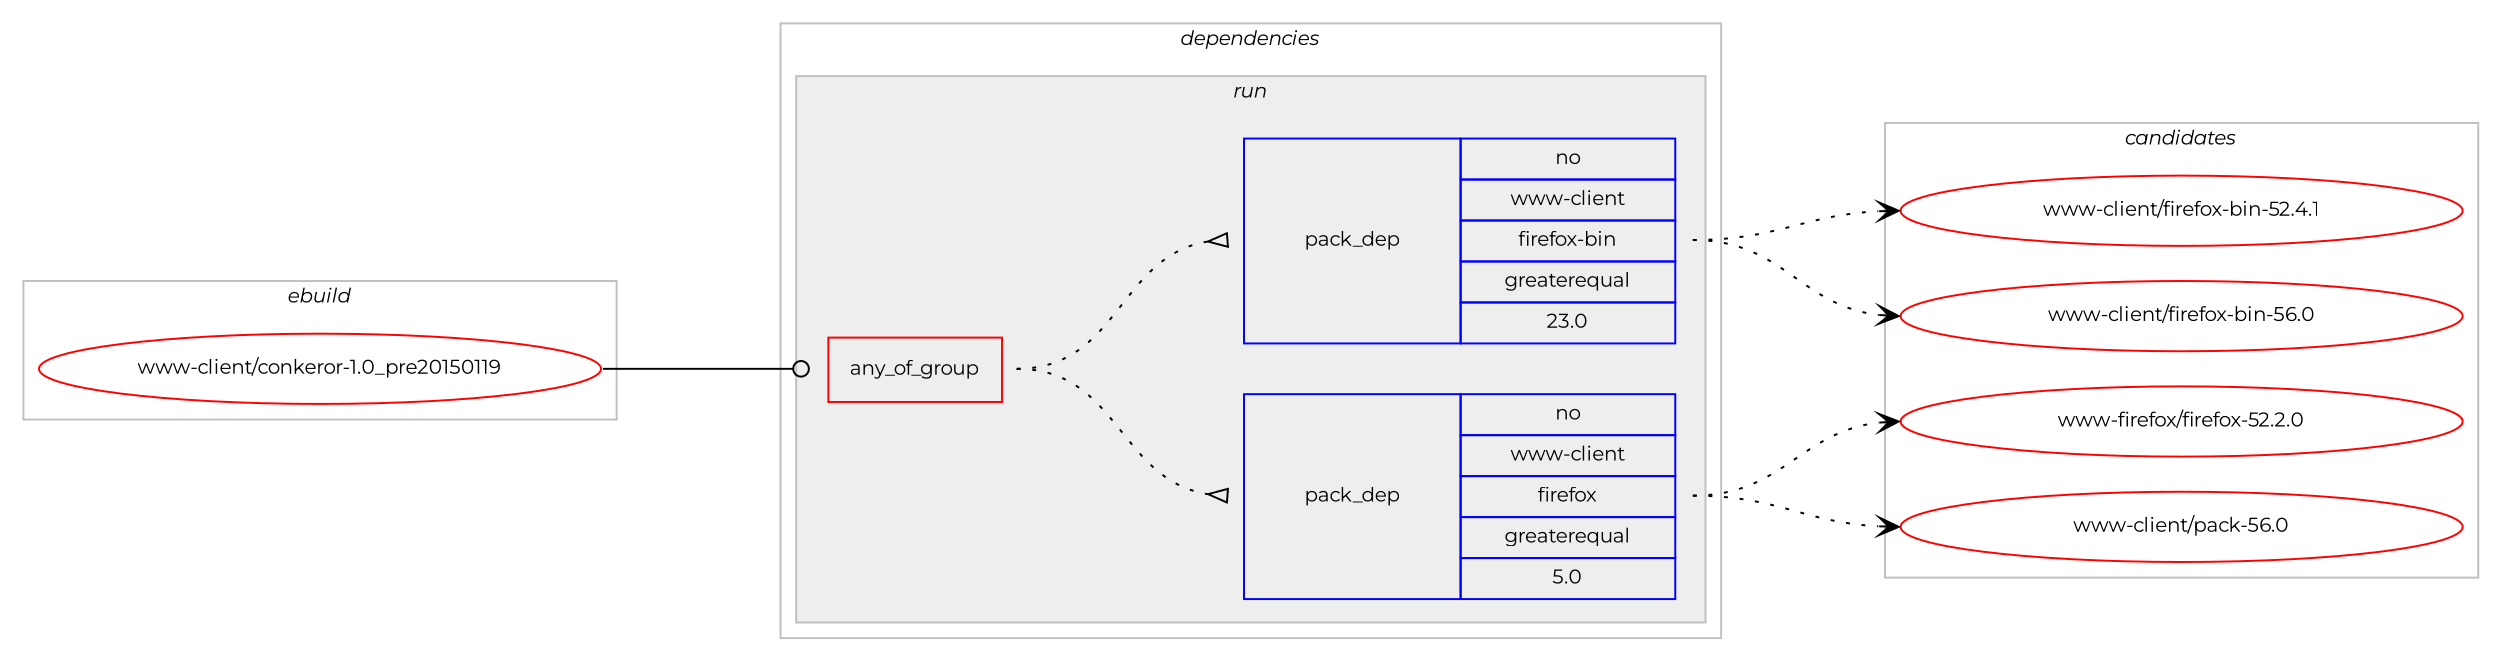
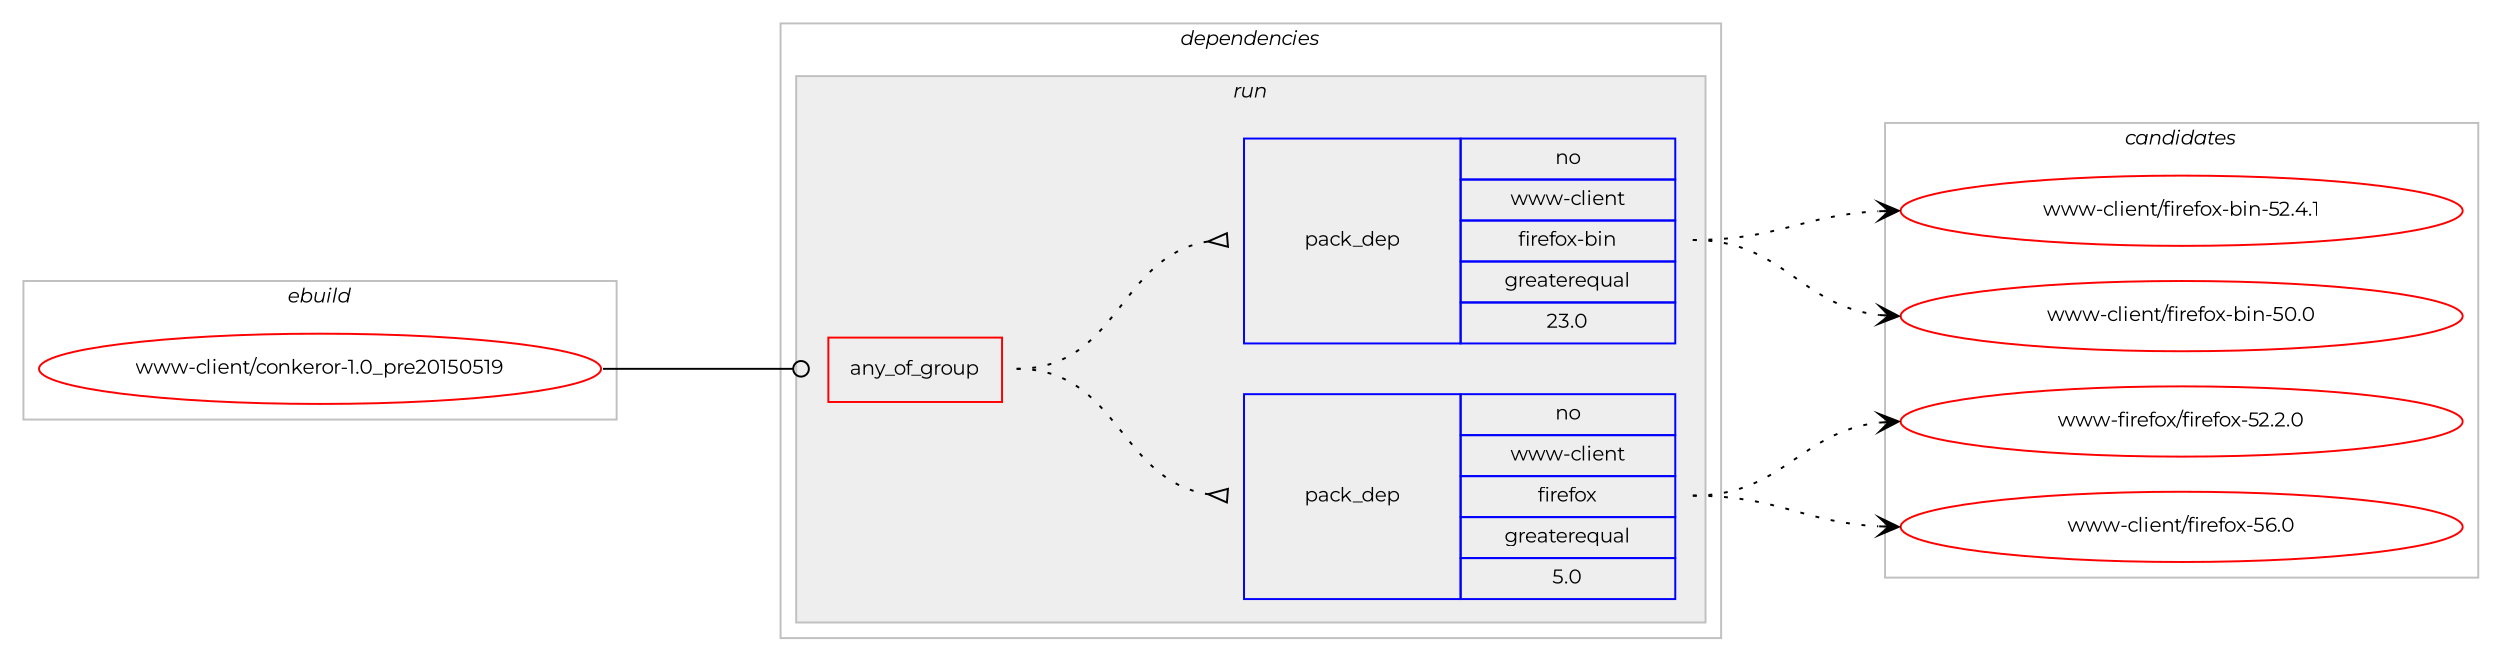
  digraph {
    compound=true
    concentrate=true
    fontname=Montserrat
    fontsize=10
    newrank=true
    rankdir=LR
    ranksep=1.5
    node [color=red fontname=Montserrat fontsize=10]
    edge [arrowhead=vee fontname=Montserrat headport=w style=dotted tailport=e weight=100]
-   n1 [label="www-client/conkeror-1.0_pre20150119" width=4]
+   n1 [label="www-client/conkeror-1.0_pre20150519" width=4]
    n2 [color=blue label=<<TABLE BORDER="0" CELLBORDER="1" CELLSPACING="0" CELLPADDING="4" WIDTH="220"><TR><TD ROWSPAN="6" CELLPADDING="30">pack_dep</TD></TR><TR><TD WIDTH="110">no</TD></TR><TR><TD>www-client</TD></TR><TR><TD>firefox</TD></TR><TR><TD>greaterequal</TD></TR><TR><TD>5.0</TD></TR></TABLE>> shape=none]
    n3 [color=blue label=<<TABLE BORDER="0" CELLBORDER="1" CELLSPACING="0" CELLPADDING="4" WIDTH="220"><TR><TD ROWSPAN="6" CELLPADDING="30">pack_dep</TD></TR><TR><TD WIDTH="110">no</TD></TR><TR><TD>www-client</TD></TR><TR><TD>firefox-bin</TD></TR><TR><TD>greaterequal</TD></TR><TR><TD>23.0</TD></TR></TABLE>> shape=none]
    n4 [label=<<TABLE BORDER="0" CELLBORDER="1" CELLSPACING="0" CELLPADDING="4"><TR><TD CELLPADDING="10">any_of_group</TD></TR></TABLE>> shape=none]
    n5 [label="www-firefox/firefox-52.2.0" width=4]
-   n6 [label="www-client/pack-56.0" width=4]
+   n6 [label="www-client/firefox-56.0" width=4]
    n7 [label="www-client/firefox-bin-52.4.1" width=4]
-   n8 [label="www-client/firefox-bin-56.0" width=4]
+   n8 [label="www-client/firefox-bin-50.0" width=4]
    subgraph cluster_1 {
      color=gray
      label=<<i>ebuild</i>>
      rank=same
      n1
    }
    subgraph cluster_2 {
      color=gray
      label=<<i>dependencies</i>>
      subgraph cluster_3 {
        color=gray
        fillcolor="#eeeeee"
        label=<<i>compile</i>>
        style=filled
      }
      subgraph cluster_4 {
        color=gray
        fillcolor="#eeeeee"
        label=<<i>compile and run</i>>
        style=filled
      }
      subgraph cluster_5 {
        color=gray
        fillcolor="#eeeeee"
        label=<<i>run</i>>
        style=filled
        subgraph sub_6 {
          color=gray
          fillcolor="#eeeeee"
          label=<<i>run</i>>
          style=filled
          n4
          subgraph sub_7 {
            color=gray
            fillcolor="#eeeeee"
            label=<<i>run</i>>
            style=filled
            n2
          }
          subgraph sub_8 {
            color=gray
            fillcolor="#eeeeee"
            label=<<i>run</i>>
            style=filled
            n3
          }
        }
      }
    }
    subgraph cluster_9 {
      color=gray
      label=<<i>candidates</i>>
      rank=same
      subgraph sub_10 {
        color=black
        label=<<i>candidates</i>>
        nodesep=1
        rank=same
        n5
        n6
      }
      subgraph sub_11 {
        color=black
        label=<<i>candidates</i>>
        nodesep=1
        rank=same
        n7
        n8
      }
    }
    n1 -> n4 [arrowhead=odot style=solid weight=20]
    n2 -> n5
    n2 -> n6
    n3 -> n7
    n3 -> n8
    n4 -> n2 [arrowhead=oinv weight=20]
    n4 -> n3 [arrowhead=oinv weight=20]
  }
